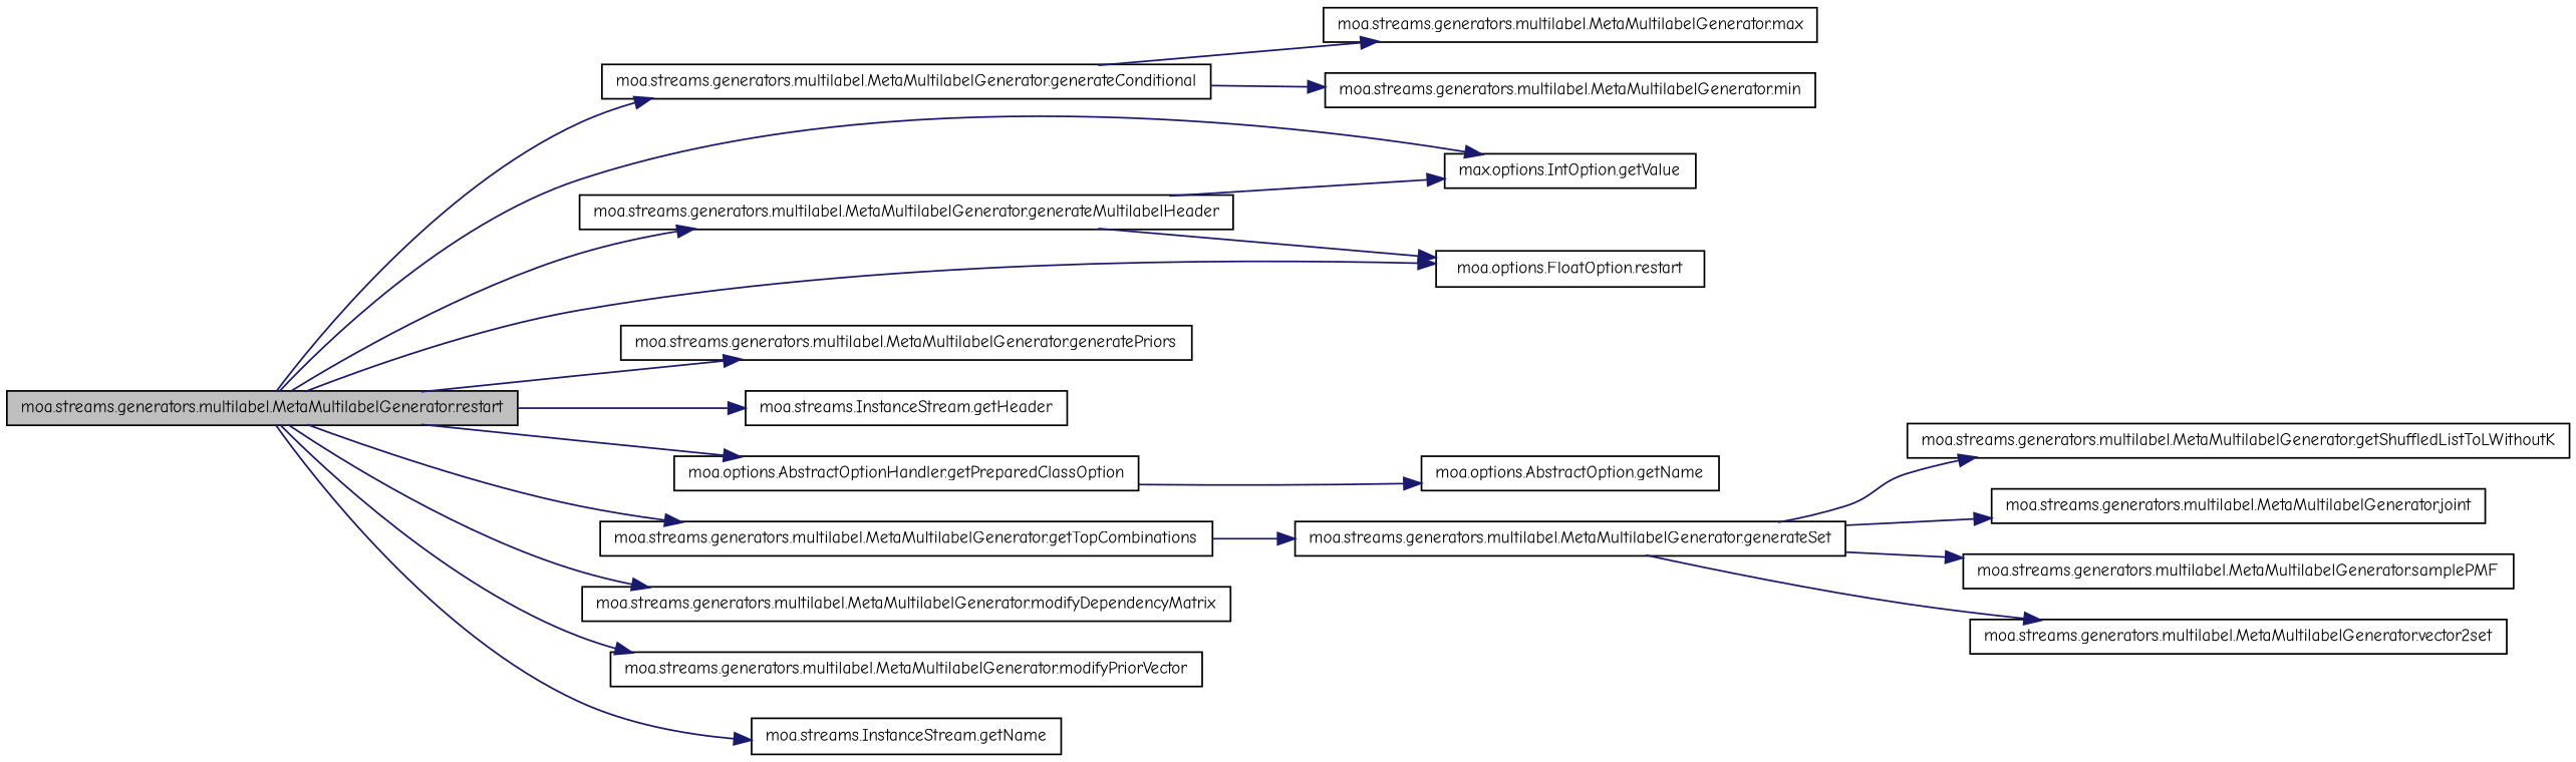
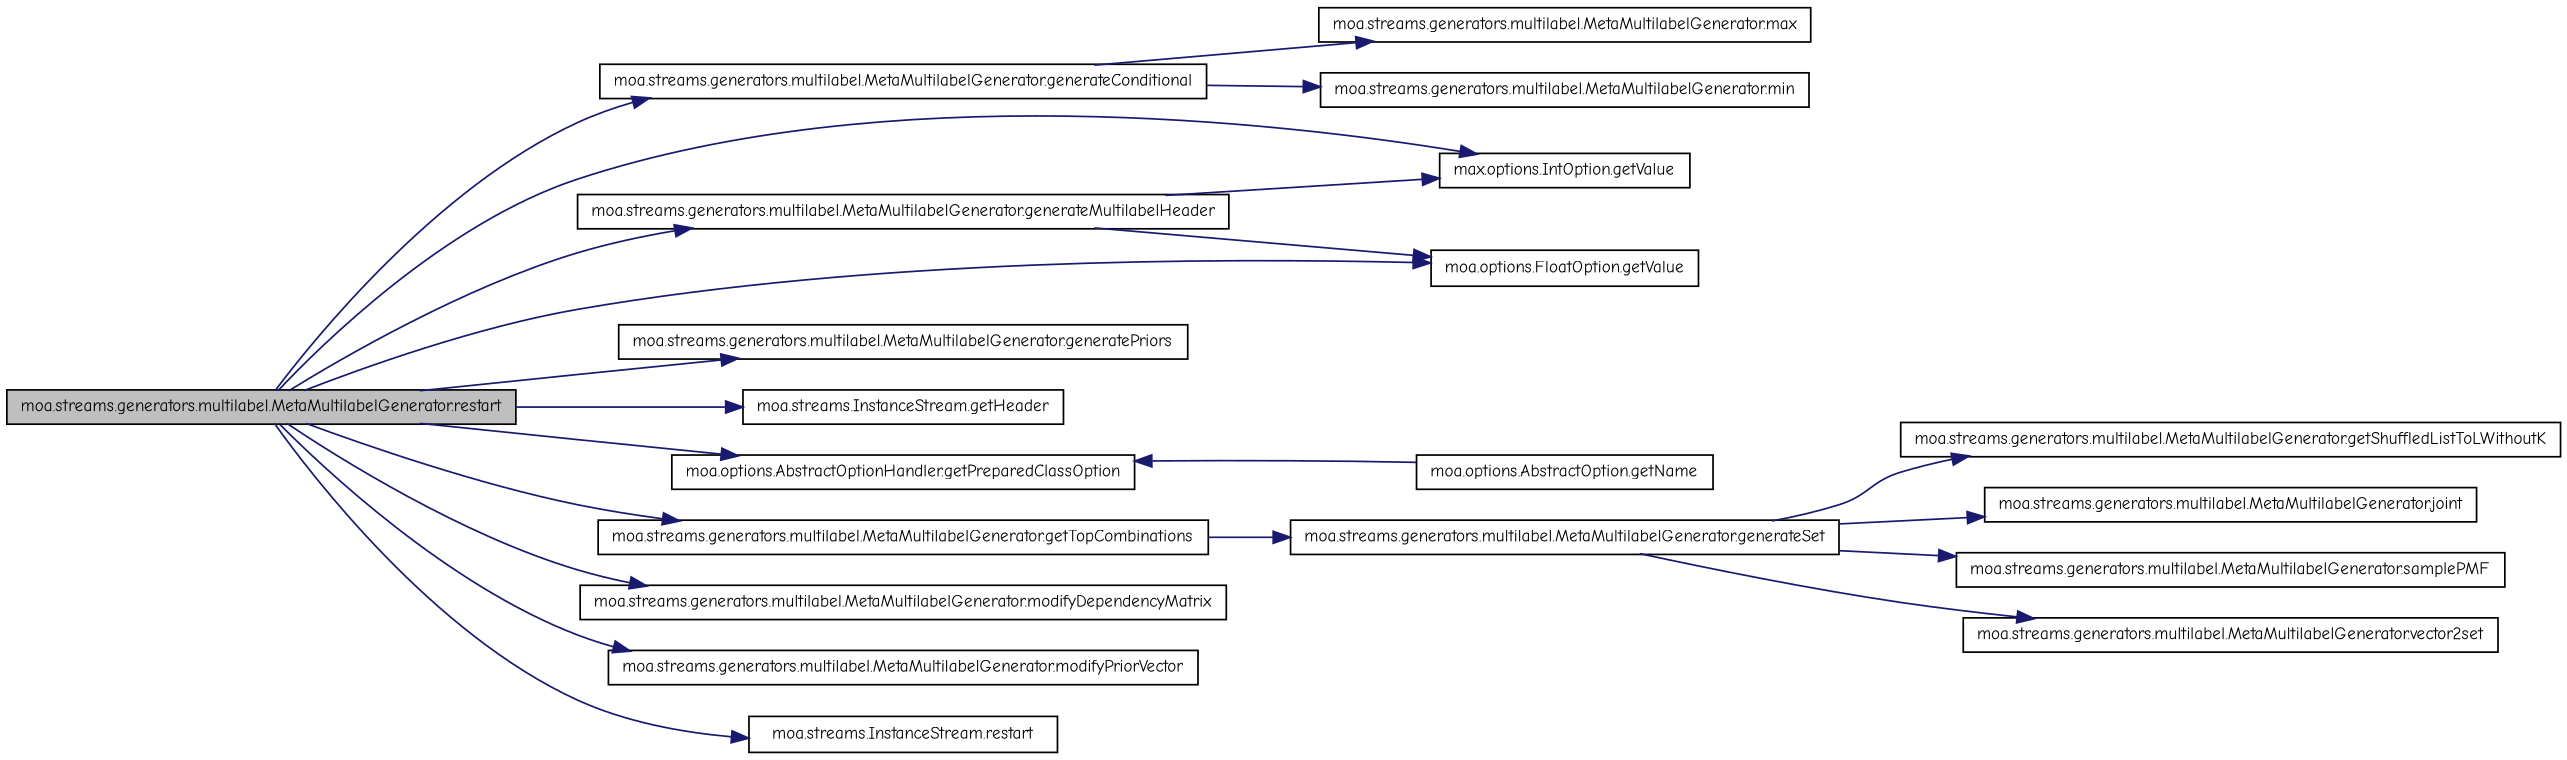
  digraph {
    fontname="Comic Neue"
    rankdir=LR
    node [color=black fillcolor=white fontname="Comic Neue" fontsize=10 shape=record style=filled]
    edge [color=midnightblue fontname="Comic Neue" fontsize=10 labelfontname=Helvetica labelfontsize=10 style=solid]
    n1 [fillcolor=grey75 fontcolor=black height=0.2 label="moa.streams.generators.multilabel.MetaMultilabelGenerator.restart" width=0.4]
    n2 [height=0.2 label="moa.streams.generators.multilabel.MetaMultilabelGenerator.generateConditional" width=0.4]
    n3 [height=0.2 label="moa.streams.generators.multilabel.MetaMultilabelGenerator.generateMultilabelHeader" width=0.4]
    n4 [height=0.2 label="max.options.IntOption.getValue" width=0.4]
-   n5 [height=0.2 label="moa.options.FloatOption.restart" width=0.4]
+   n5 [height=0.2 label="moa.options.FloatOption.getValue" width=0.4]
    n6 [height=0.2 label="moa.streams.generators.multilabel.MetaMultilabelGenerator.generatePriors" width=0.4]
    n7 [height=0.2 label="moa.streams.InstanceStream.getHeader" width=0.4]
    n8 [height=0.2 label="moa.options.AbstractOptionHandler.getPreparedClassOption" width=0.4]
    n9 [height=0.2 label="moa.streams.generators.multilabel.MetaMultilabelGenerator.getTopCombinations" width=0.4]
    n10 [height=0.2 label="moa.streams.generators.multilabel.MetaMultilabelGenerator.modifyDependencyMatrix" width=0.4]
    n11 [height=0.2 label="moa.streams.generators.multilabel.MetaMultilabelGenerator.modifyPriorVector" width=0.4]
-   n12 [height=0.2 label="moa.streams.InstanceStream.getName" width=0.4]
+   n12 [height=0.2 label="moa.streams.InstanceStream.restart" width=0.4]
    n13 [height=0.2 label="moa.streams.generators.multilabel.MetaMultilabelGenerator.max" width=0.4]
    n14 [height=0.2 label="moa.streams.generators.multilabel.MetaMultilabelGenerator.min" width=0.4]
    n15 [height=0.2 label="moa.options.AbstractOption.getName" width=0.4]
    n16 [height=0.2 label="moa.streams.generators.multilabel.MetaMultilabelGenerator.generateSet" width=0.4]
    n17 [height=0.2 label="moa.streams.generators.multilabel.MetaMultilabelGenerator.getShuffledListToLWithoutK" width=0.4]
    n18 [height=0.2 label="moa.streams.generators.multilabel.MetaMultilabelGenerator.joint" width=0.4]
    n19 [height=0.2 label="moa.streams.generators.multilabel.MetaMultilabelGenerator.samplePMF" width=0.4]
    n20 [height=0.2 label="moa.streams.generators.multilabel.MetaMultilabelGenerator.vector2set" width=0.4]
    n1 -> n2
    n1 -> n3
    n1 -> n4
    n1 -> n5
    n1 -> n6
    n1 -> n7
    n1 -> n8
    n1 -> n9
    n1 -> n10
    n1 -> n11
    n1 -> n12
    n2 -> n13
    n2 -> n14
    n3 -> n4
    n3 -> n5
-   n8 -> n15
+   n15 -> n8
    n9 -> n16
    n16 -> n17
    n16 -> n18
    n16 -> n19
    n16 -> n20
  }
